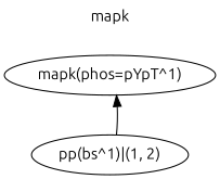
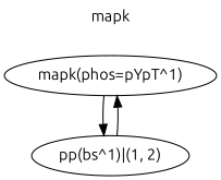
  digraph {
    label=mapk
    labelloc=t
    fontname=Ubuntu
    node [fontname=Ubuntu]
    edge [fontname=Ubuntu]
    "mapk(phos=pYpT^1)"
    "pp(bs^1)|(1, 2)"
+   "mapk(phos=pYpT^1)" -> "pp(bs^1)|(1, 2)"
    "pp(bs^1)|(1, 2)" -> "mapk(phos=pYpT^1)"
  }
